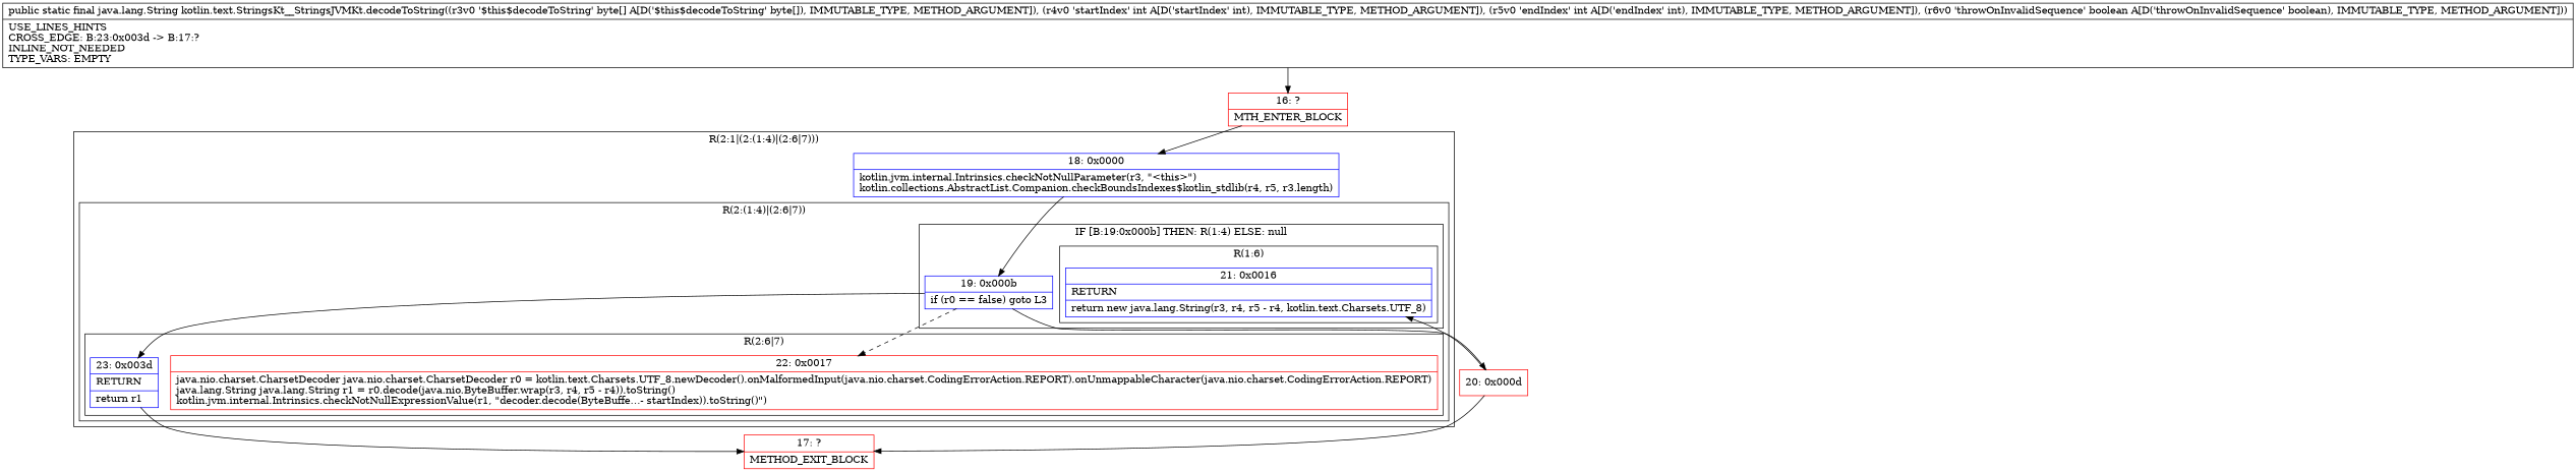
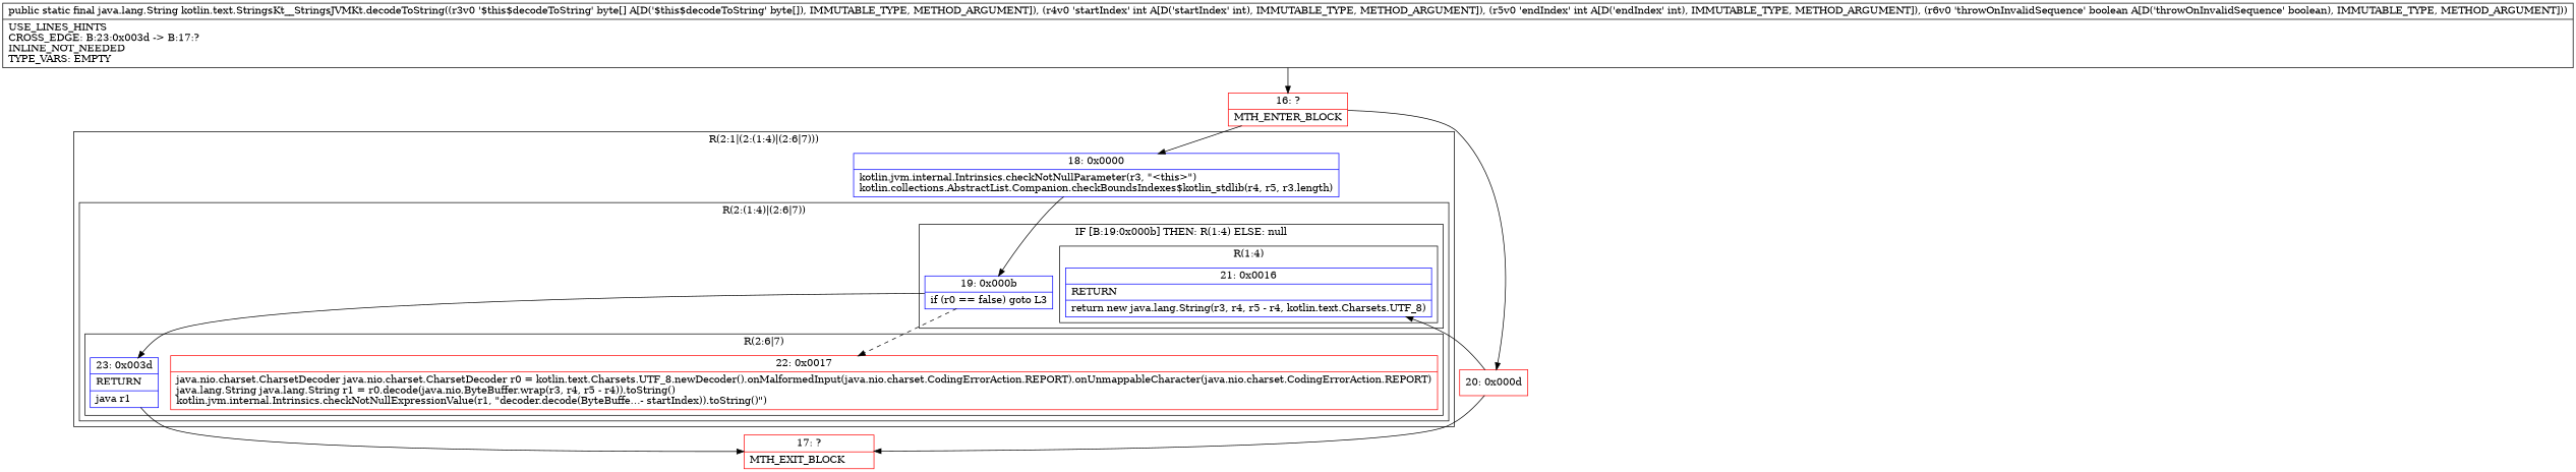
  digraph {
    node [color=blue shape=record]
    n1 [label="{21\:\ 0x0016|RETURN\l|return new java.lang.String(r3, r4, r5 \- r4, kotlin.text.Charsets.UTF_8)\l}"]
    n2 [label="{19\:\ 0x000b|if (r0 == false) goto L3\l}"]
    n3 [color=red label="{22\:\ 0x0017|java.nio.charset.CharsetDecoder java.nio.charset.CharsetDecoder r0 = kotlin.text.Charsets.UTF_8.newDecoder().onMalformedInput(java.nio.charset.CodingErrorAction.REPORT).onUnmappableCharacter(java.nio.charset.CodingErrorAction.REPORT)\ljava.lang.String java.lang.String r1 = r0.decode(java.nio.ByteBuffer.wrap(r3, r4, r5 \- r4)).toString()\lkotlin.jvm.internal.Intrinsics.checkNotNullExpressionValue(r1, \"decoder.decode(ByteBuffe…\- startIndex)).toString()\")\l}"]
-   n4 [label="{23\:\ 0x003d|RETURN\l|return r1\l}"]
+   n4 [label="{23\:\ 0x003d|RETURN\l|java r1\l}"]
    n5 [label="{18\:\ 0x0000|kotlin.jvm.internal.Intrinsics.checkNotNullParameter(r3, \"\<this\>\")\lkotlin.collections.AbstractList.Companion.checkBoundsIndexes$kotlin_stdlib(r4, r5, r3.length)\l}"]
    n6 [color=red label="{20\:\ 0x000d}"]
-   n7 [color=red label="{17\:\ ?|METHOD_EXIT_BLOCK\l}"]
+   n7 [color=red label="{17\:\ ?|MTH_EXIT_BLOCK\l}"]
    n8 [color=red label="{16\:\ ?|MTH_ENTER_BLOCK\l}"]
    n9 [label="{public static final java.lang.String kotlin.text.StringsKt__StringsJVMKt.decodeToString((r3v0 '$this$decodeToString' byte[] A[D('$this$decodeToString' byte[]), IMMUTABLE_TYPE, METHOD_ARGUMENT]), (r4v0 'startIndex' int A[D('startIndex' int), IMMUTABLE_TYPE, METHOD_ARGUMENT]), (r5v0 'endIndex' int A[D('endIndex' int), IMMUTABLE_TYPE, METHOD_ARGUMENT]), (r6v0 'throwOnInvalidSequence' boolean A[D('throwOnInvalidSequence' boolean), IMMUTABLE_TYPE, METHOD_ARGUMENT]))  | USE_LINES_HINTS\lCROSS_EDGE: B:23:0x003d \-\> B:17:?\lINLINE_NOT_NEEDED\lTYPE_VARS: EMPTY\l}" color=""]
    subgraph cluster_1 {
      label="R(2:1|(2:(1:4)|(2:6|7)))"
      n5
      subgraph cluster_2 {
        label="R(2:(1:4)|(2:6|7))"
        subgraph cluster_3 {
          label="IF [B:19:0x000b] THEN: R(1:4) ELSE: null"
          n2
          subgraph cluster_4 {
-           label="R(1:6)"
+           label="R(1:4)"
            n1
          }
        }
        subgraph cluster_5 {
          label="R(2:6|7)"
          n3
          n4
        }
      }
    }
    n2 -> n3 [style=dashed]
    n2 -> n4
-   n2 -> n6
+   n8 -> n6
    n4 -> n7
    n5 -> n2
    n6 -> n1
    n6 -> n7
    n8 -> n5
    n9 -> n8
  }
